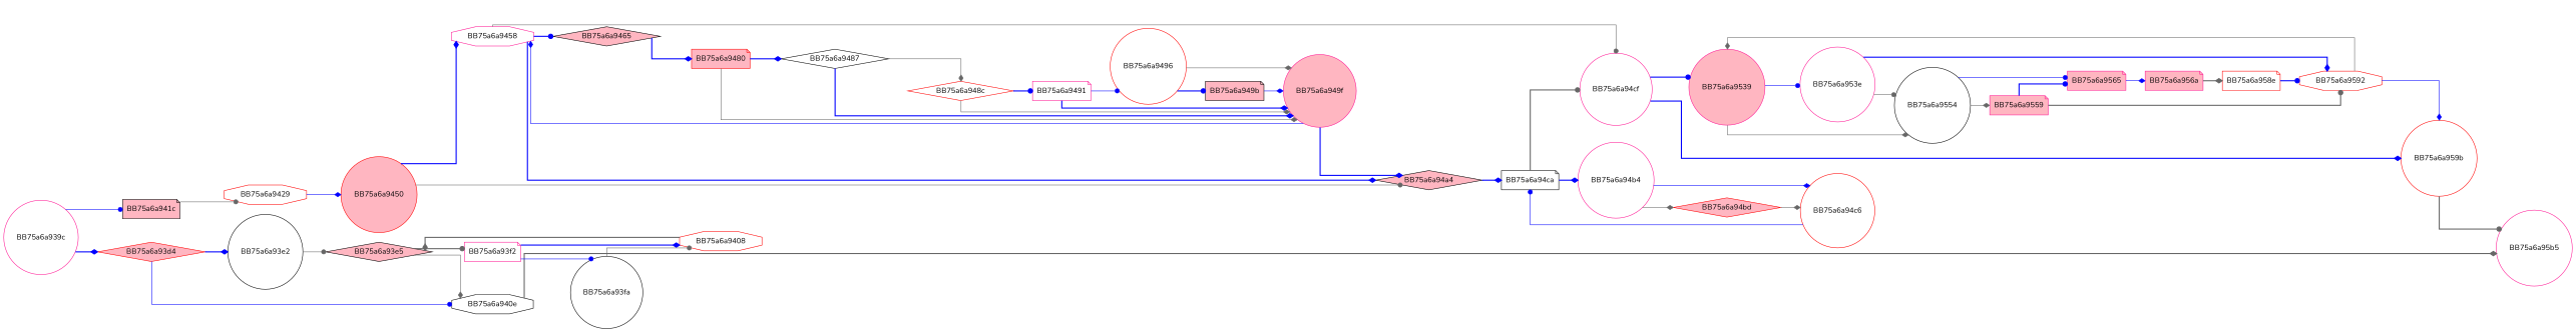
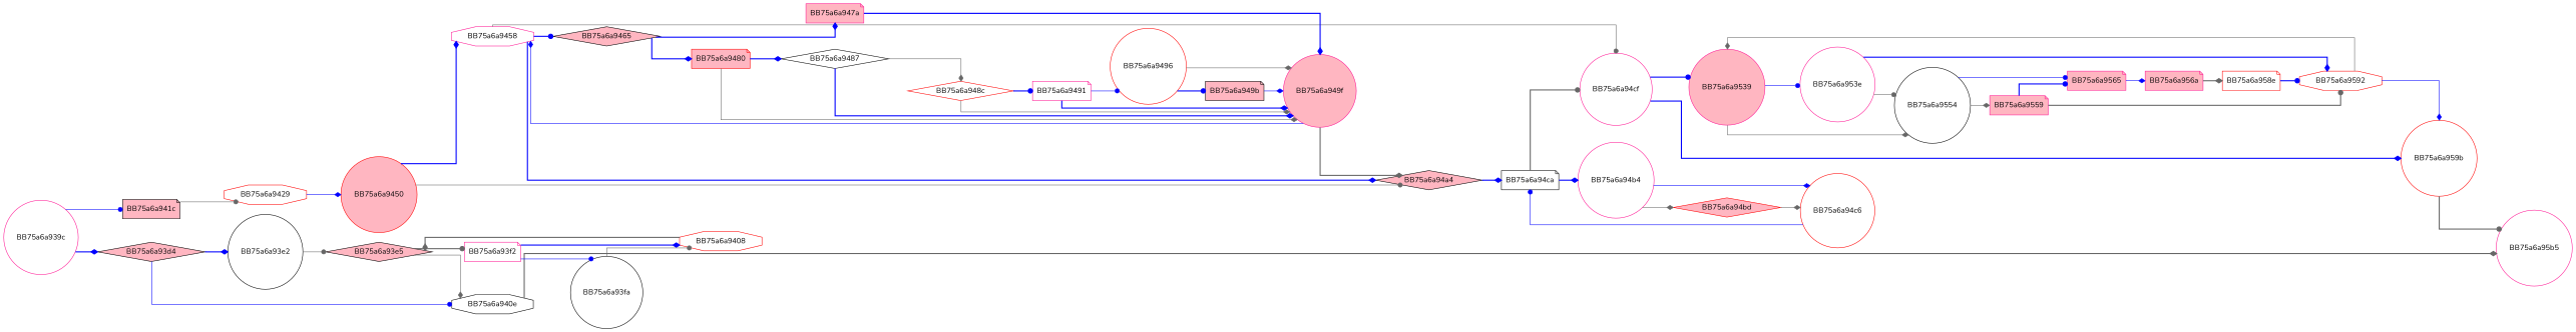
  digraph {
    fontname=Nunito
    rankdir=LR
    splines=ortho
    node [color=deeppink fillcolor=white fontname=Nunito shape=circle style=filled]
    edge [arrowhead=diamond color=blue fontname=Nunito style=solid]
    BB75a6a941c [color=black fillcolor=lightpink shape=note]
    BB75a6a939c
-   BB75a6a93d4 [color=red fillcolor=lightpink shape=diamond]
+   BB75a6a93d4 [color=black fillcolor=lightpink shape=diamond]
    BB75a6a9429 [color=red shape=octagon]
    BB75a6a940e [color=black shape=octagon]
    BB75a6a93e2 [color=black]
    BB75a6a9450 [color=red fillcolor=lightpink]
    BB75a6a95b5
    BB75a6a93e5 [color=black fillcolor=lightpink shape=diamond]
    BB75a6a93f2 [shape=note]
    BB75a6a9408 [color=red shape=octagon]
    BB75a6a93fa [color=black]
    BB75a6a959b [color=red]
    BB75a6a94cf
    BB75a6a9539 [fillcolor=lightpink]
    BB75a6a94a4 [color=black fillcolor=lightpink shape=diamond]
    BB75a6a9458 [shape=octagon]
    BB75a6a9554 [color=black]
    BB75a6a953e
    BB75a6a94ca [color=black shape=note]
    BB75a6a9465 [color=black fillcolor=lightpink shape=diamond]
    BB75a6a94b4
    BB75a6a9480 [color=red fillcolor=lightpink shape=note]
+   BB75a6a947a [fillcolor=lightpink shape=note]
    BB75a6a949f [fillcolor=lightpink]
    BB75a6a9487 [color=black shape=diamond]
    BB75a6a948c [color=red shape=diamond]
    BB75a6a9491 [shape=note]
    BB75a6a9496 [color=red]
    BB75a6a949b [color=black fillcolor=lightpink shape=note]
    BB75a6a94c6 [color=red]
    BB75a6a94bd [color=red fillcolor=lightpink shape=diamond]
    BB75a6a9565 [fillcolor=lightpink shape=note]
    BB75a6a9559 [fillcolor=lightpink shape=note]
    BB75a6a9592 [color=red shape=octagon]
    BB75a6a956a [fillcolor=lightpink shape=note]
    BB75a6a958e [color=red shape=note]
    BB75a6a941c -> BB75a6a9429 [arrowhead=dot color=gray40]
    BB75a6a939c -> BB75a6a941c [arrowhead=dot]
    BB75a6a939c -> BB75a6a93d4 [style=bold]
    BB75a6a93d4 -> BB75a6a940e [arrowhead=dot]
    BB75a6a93d4 -> BB75a6a93e2 [style=bold]
    BB75a6a9429 -> BB75a6a9450
    BB75a6a940e -> BB75a6a95b5 [color=gray40 style=bold]
    BB75a6a93e2 -> BB75a6a93e5 [arrowhead=dot color=gray40]
    BB75a6a9450 -> BB75a6a94a4 [arrowhead=dot color=gray40]
    BB75a6a9450 -> BB75a6a9458 [style=bold]
    BB75a6a93e5 -> BB75a6a940e [color=gray40]
    BB75a6a93e5 -> BB75a6a93f2 [arrowhead=dot color=gray40 style=bold]
    BB75a6a93f2 -> BB75a6a9408 [style=bold]
    BB75a6a93f2 -> BB75a6a93fa [arrowhead=dot]
    BB75a6a9408 -> BB75a6a93e5 [color=gray40 style=bold]
    BB75a6a93fa -> BB75a6a9408 [arrowhead=dot color=gray40]
    BB75a6a959b -> BB75a6a95b5 [arrowhead=dot color=gray40 style=bold]
    BB75a6a94cf -> BB75a6a959b [style=bold]
    BB75a6a94cf -> BB75a6a9539 [arrowhead=dot style=bold]
    BB75a6a9539 -> BB75a6a9554 [color=gray40]
    BB75a6a9539 -> BB75a6a953e [arrowhead=dot]
    BB75a6a94a4 -> BB75a6a94ca [style=bold]
    BB75a6a9458 -> BB75a6a94cf [arrowhead=dot color=gray40]
    BB75a6a9458 -> BB75a6a94a4 [style=bold]
    BB75a6a9458 -> BB75a6a9465 [arrowhead=dot style=bold]
    BB75a6a9554 -> BB75a6a9565 [arrowhead=dot]
    BB75a6a9554 -> BB75a6a9559 [color=gray40]
    BB75a6a953e -> BB75a6a9554 [arrowhead=dot color=gray40]
    BB75a6a953e -> BB75a6a9592 [style=bold]
    BB75a6a94ca -> BB75a6a94cf [arrowhead=dot color=gray40 style=bold]
    BB75a6a94ca -> BB75a6a94b4 [style=bold]
    BB75a6a9465 -> BB75a6a9480 [style=bold]
+   BB75a6a9465 -> BB75a6a947a [style=bold]
    BB75a6a94b4 -> BB75a6a94c6
    BB75a6a94b4 -> BB75a6a94bd [color=gray40]
    BB75a6a9480 -> BB75a6a949f [color=gray40]
    BB75a6a9480 -> BB75a6a9487 [style=bold]
-   BB75a6a949f -> BB75a6a94a4 [style=bold]
+   BB75a6a947a -> BB75a6a949f [style=bold]
+   BB75a6a949f -> BB75a6a94a4 [color=gray40 style=bold]
    BB75a6a949f -> BB75a6a9458
    BB75a6a9487 -> BB75a6a949f [style=bold]
    BB75a6a9487 -> BB75a6a948c [color=gray40]
    BB75a6a948c -> BB75a6a949f [color=gray40]
    BB75a6a948c -> BB75a6a9491 [arrowhead=dot style=bold]
    BB75a6a9491 -> BB75a6a949f [style=bold]
    BB75a6a9491 -> BB75a6a9496 [arrowhead=dot]
    BB75a6a9496 -> BB75a6a949f [color=gray40]
    BB75a6a9496 -> BB75a6a949b [arrowhead=dot style=bold]
    BB75a6a949b -> BB75a6a949f
    BB75a6a94c6 -> BB75a6a94ca [arrowhead=dot]
    BB75a6a94bd -> BB75a6a94c6 [color=gray40]
    BB75a6a9565 -> BB75a6a956a
    BB75a6a9559 -> BB75a6a9565 [arrowhead=dot style=bold]
    BB75a6a9559 -> BB75a6a9592 [arrowhead=dot color=gray40 style=bold]
    BB75a6a9592 -> BB75a6a959b
    BB75a6a9592 -> BB75a6a9539 [color=gray40]
    BB75a6a956a -> BB75a6a958e [color=gray40 style=bold]
    BB75a6a958e -> BB75a6a9592 [arrowhead=dot style=bold]
  }
